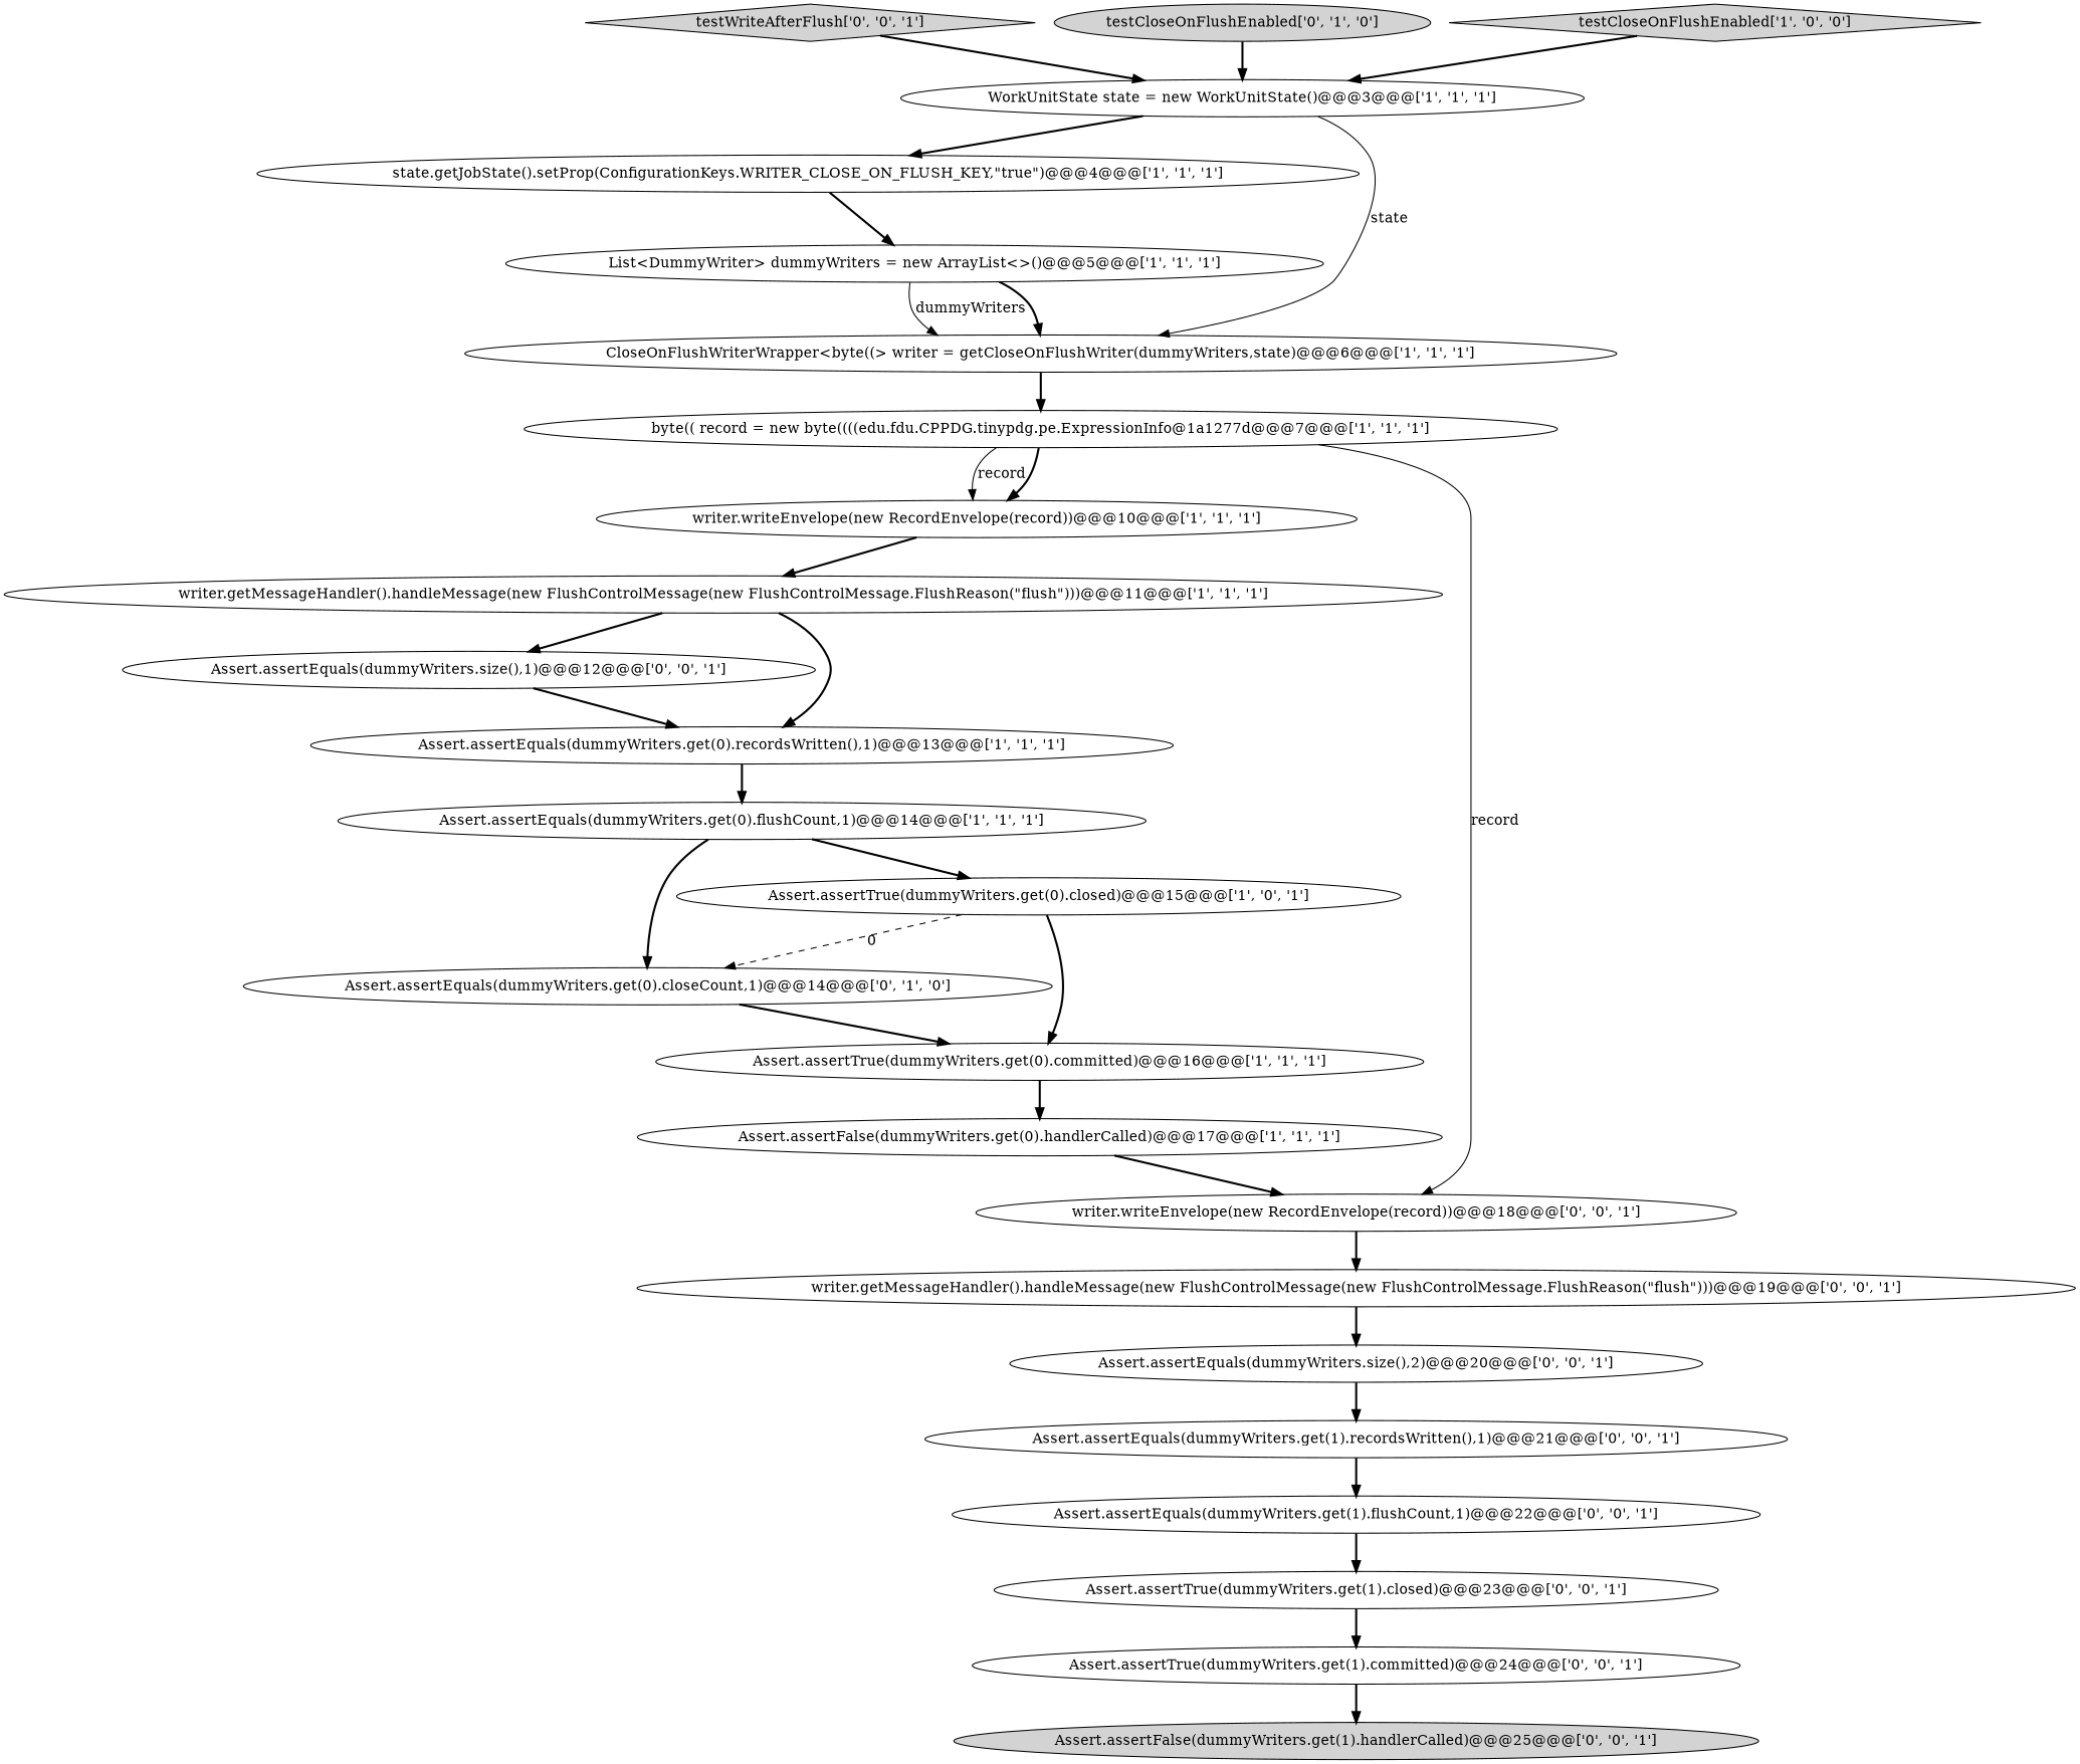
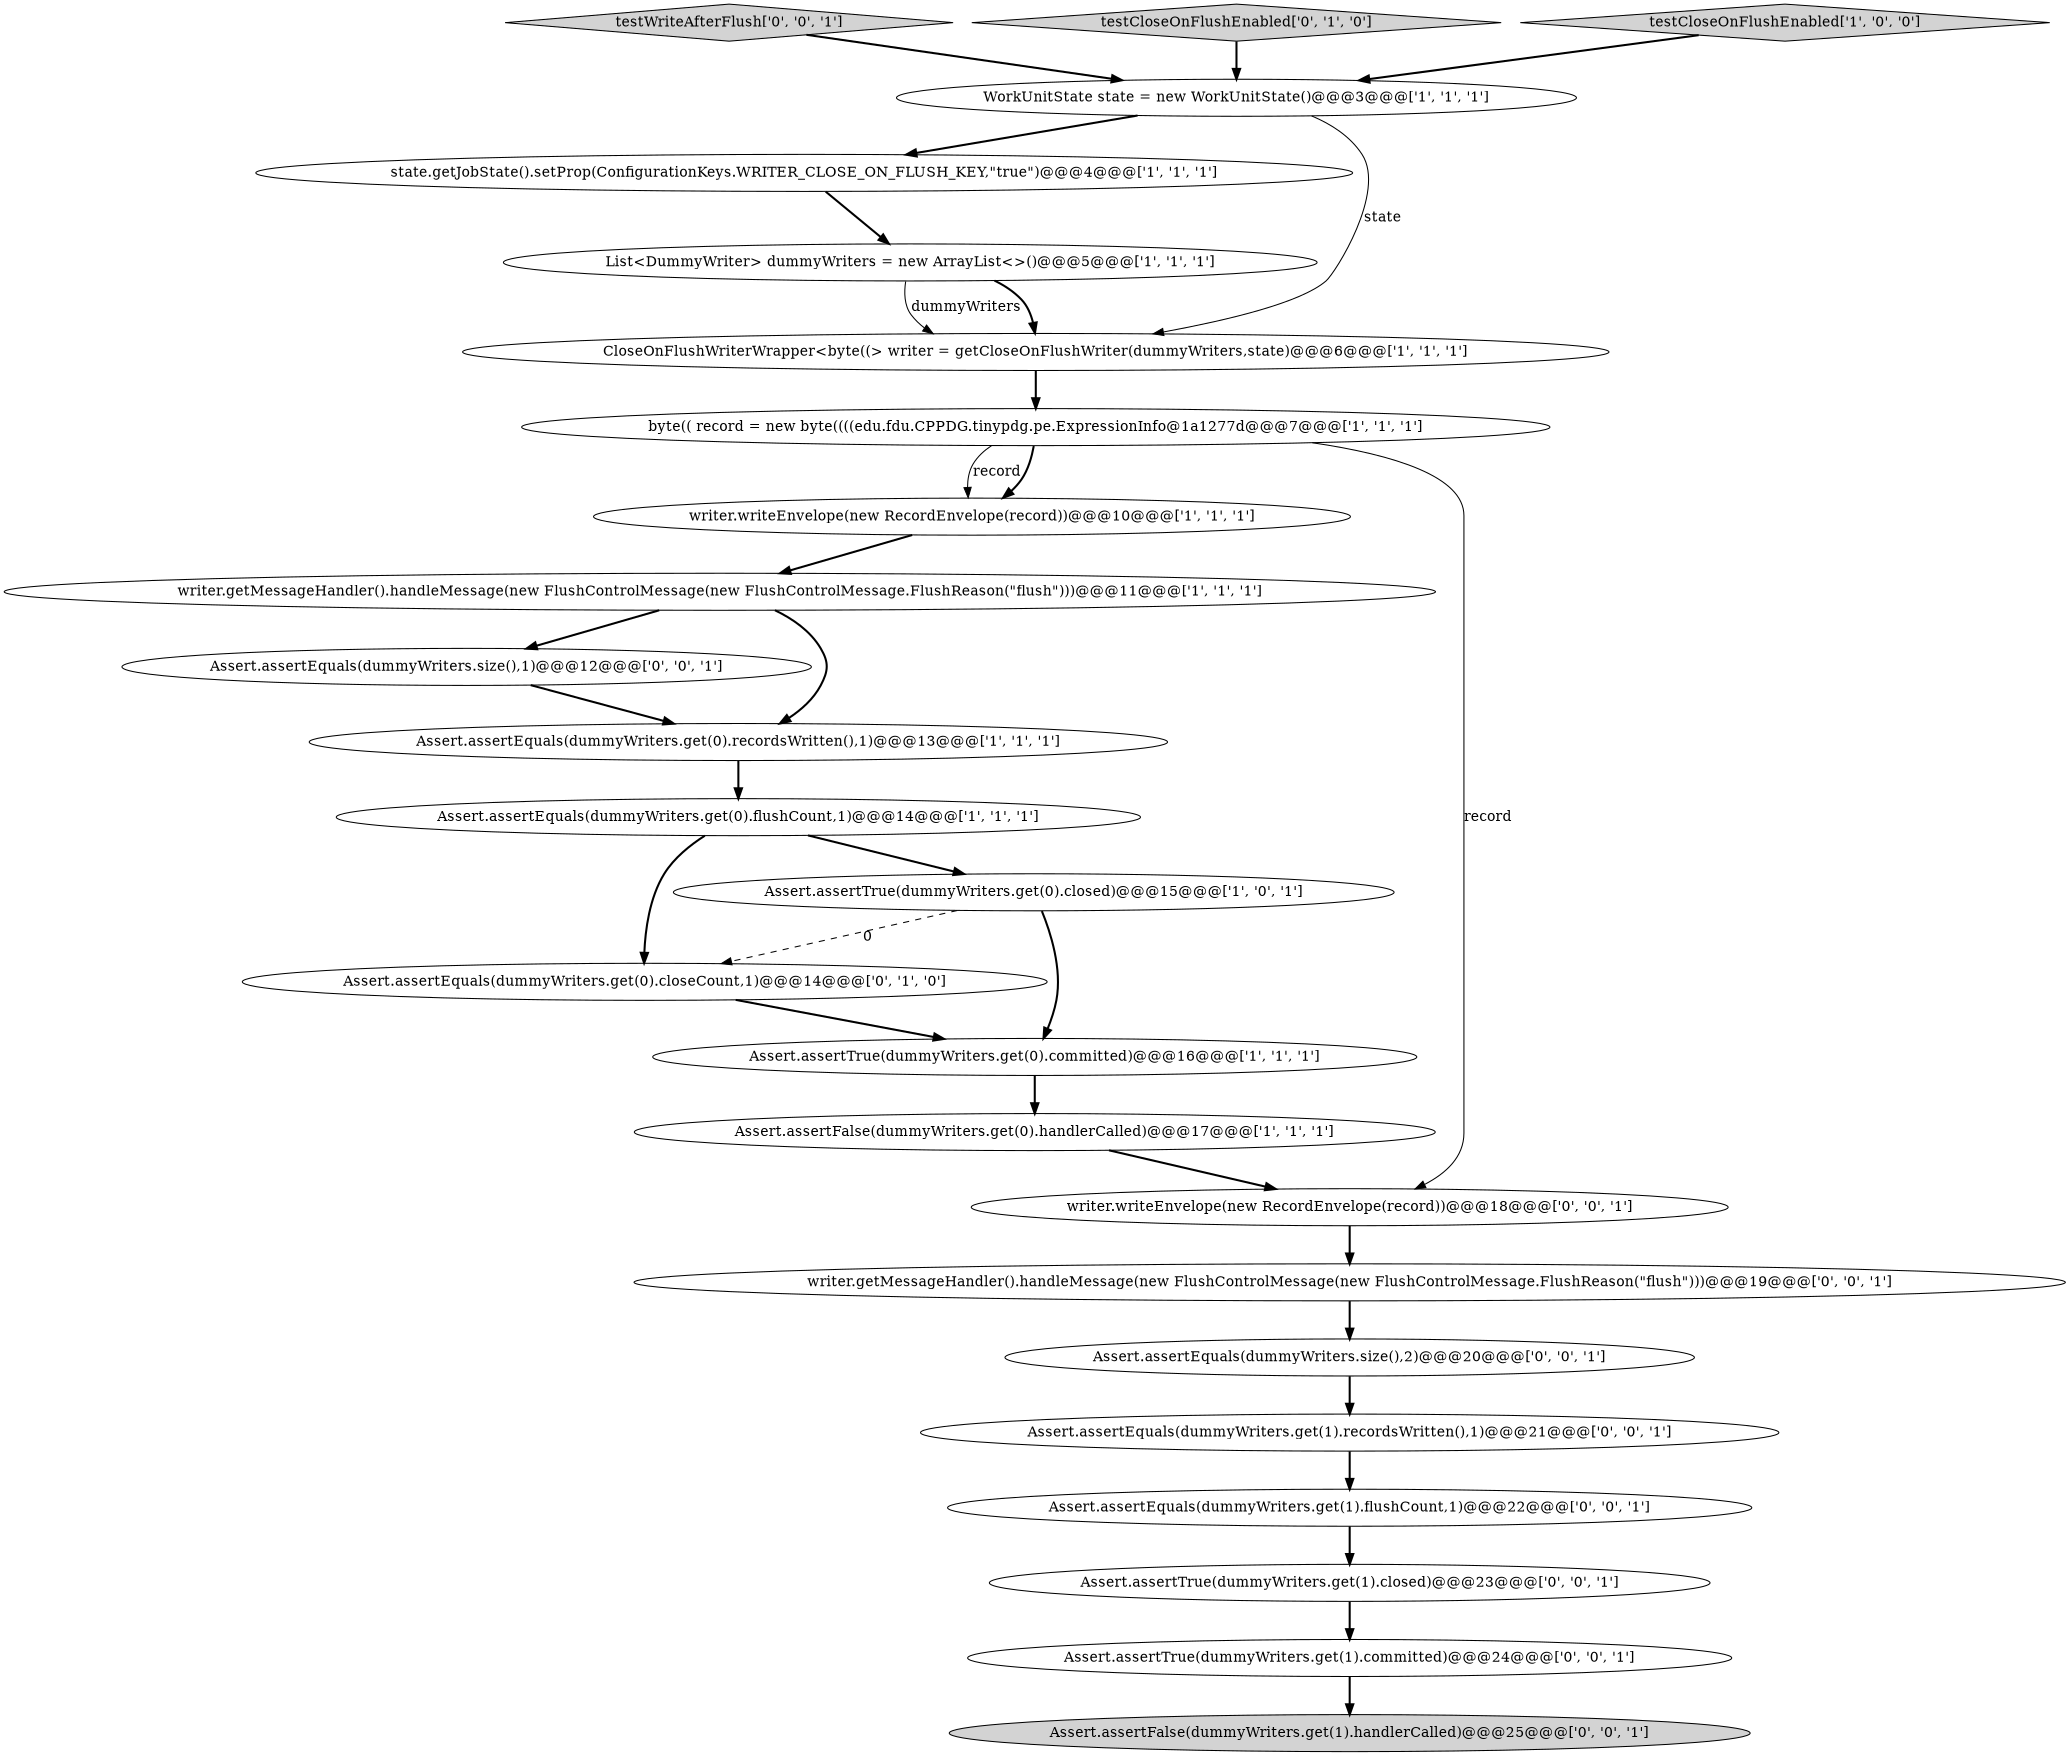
  digraph {
    node [fillcolor=white shape=ellipse style=filled]
    edge [style=bold]
    n1 [label="WorkUnitState state = new WorkUnitState()@@@3@@@['1', '1', '1']"]
    n2 [label="state.getJobState().setProp(ConfigurationKeys.WRITER_CLOSE_ON_FLUSH_KEY,\"true\")@@@4@@@['1', '1', '1']"]
    n3 [label="CloseOnFlushWriterWrapper<byte((> writer = getCloseOnFlushWriter(dummyWriters,state)@@@6@@@['1', '1', '1']"]
    n4 [label="writer.getMessageHandler().handleMessage(new FlushControlMessage(new FlushControlMessage.FlushReason(\"flush\")))@@@19@@@['0', '0', '1']"]
    n5 [label="Assert.assertEquals(dummyWriters.size(),2)@@@20@@@['0', '0', '1']"]
    n6 [fillcolor=lightgray label="testWriteAfterFlush['0', '0', '1']" shape=diamond]
-   n7 [fillcolor=lightgray label="testCloseOnFlushEnabled['0', '1', '0']"]
+   n7 [fillcolor=lightgray label="testCloseOnFlushEnabled['0', '1', '0']" shape=diamond]
    n8 [label="Assert.assertEquals(dummyWriters.size(),1)@@@12@@@['0', '0', '1']"]
    n9 [label="Assert.assertEquals(dummyWriters.get(0).recordsWritten(),1)@@@13@@@['1', '1', '1']"]
    n10 [label="Assert.assertTrue(dummyWriters.get(1).committed)@@@24@@@['0', '0', '1']"]
    n11 [fillcolor=lightgray label="Assert.assertFalse(dummyWriters.get(1).handlerCalled)@@@25@@@['0', '0', '1']"]
    n12 [label="writer.writeEnvelope(new RecordEnvelope(record))@@@10@@@['1', '1', '1']"]
    n13 [label="writer.getMessageHandler().handleMessage(new FlushControlMessage(new FlushControlMessage.FlushReason(\"flush\")))@@@11@@@['1', '1', '1']"]
    n14 [label="List<DummyWriter> dummyWriters = new ArrayList<>()@@@5@@@['1', '1', '1']"]
    n15 [label="Assert.assertEquals(dummyWriters.get(1).flushCount,1)@@@22@@@['0', '0', '1']"]
    n16 [label="Assert.assertTrue(dummyWriters.get(1).closed)@@@23@@@['0', '0', '1']"]
    n17 [label="Assert.assertEquals(dummyWriters.get(1).recordsWritten(),1)@@@21@@@['0', '0', '1']"]
    n18 [fillcolor=lightgray label="testCloseOnFlushEnabled['1', '0', '0']" shape=diamond]
    n19 [label="byte(( record = new byte((((edu.fdu.CPPDG.tinypdg.pe.ExpressionInfo@1a1277d@@@7@@@['1', '1', '1']"]
    n20 [label="writer.writeEnvelope(new RecordEnvelope(record))@@@18@@@['0', '0', '1']"]
    n21 [label="Assert.assertTrue(dummyWriters.get(0).committed)@@@16@@@['1', '1', '1']"]
    n22 [label="Assert.assertFalse(dummyWriters.get(0).handlerCalled)@@@17@@@['1', '1', '1']"]
    n23 [label="Assert.assertEquals(dummyWriters.get(0).closeCount,1)@@@14@@@['0', '1', '0']"]
    n24 [label="Assert.assertEquals(dummyWriters.get(0).flushCount,1)@@@14@@@['1', '1', '1']"]
    n25 [label="Assert.assertTrue(dummyWriters.get(0).closed)@@@15@@@['1', '0', '1']"]
    n1 -> n2
    n1 -> n3 [label=state style=solid]
    n2 -> n14
    n3 -> n19
    n4 -> n5
    n5 -> n17
    n6 -> n1
    n7 -> n1
    n8 -> n9
    n9 -> n24
    n10 -> n11
    n12 -> n13
    n13 -> n8
    n13 -> n9
    n14 -> n3 [label=dummyWriters style=solid]
    n14 -> n3
    n15 -> n16
    n16 -> n10
    n17 -> n15
    n18 -> n1
    n19 -> n12 [label=record style=solid]
    n19 -> n12
    n19 -> n20 [label=record style=solid]
    n20 -> n4
    n21 -> n22
    n22 -> n20
    n23 -> n21
    n24 -> n23
    n24 -> n25
    n25 -> n21
    n25 -> n23 [label=0 style=dashed]
  }
